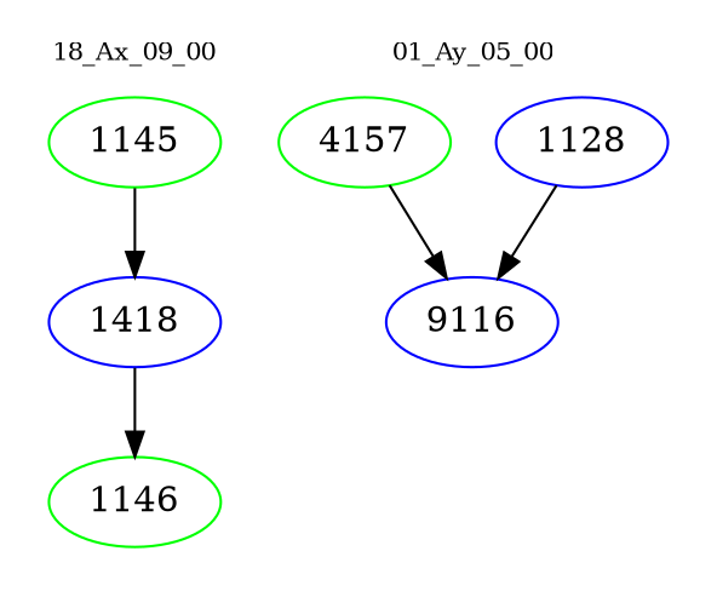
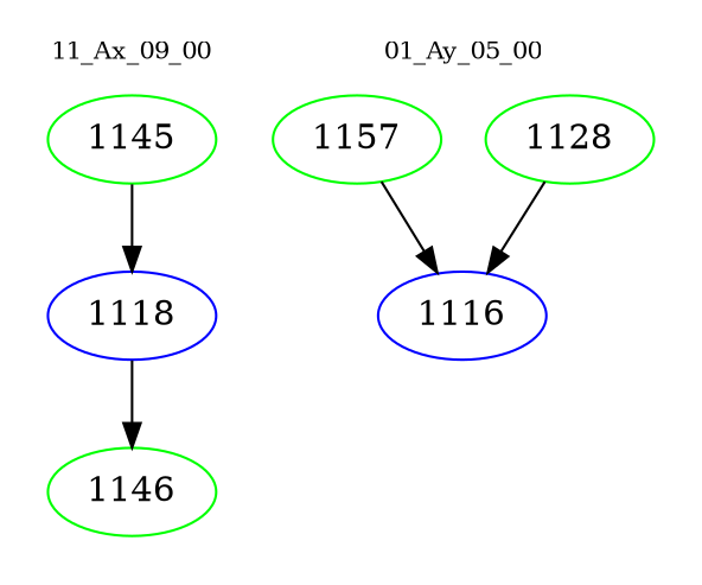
  digraph {
    node [color=green]
    edge [color=black]
    n1 [label=1145]
-   n2 [color=blue label=1418]
+   n2 [color=blue label=1118]
    n3 [label=1146]
-   n4 [color=blue label=1128]
-   n5 [color=blue label=9116]
-   n6 [label=4157]
+   n4 [label=1128]
+   n5 [color=blue label=1116]
+   n6 [label=1157]
    subgraph cluster_1 {
      color=white
      fontsize=10
-     label="18_Ax_09_00"
+     label="11_Ax_09_00"
      n1
      n2
      n3
    }
    subgraph cluster_2 {
      color=white
      fontsize=10
      label="01_Ay_05_00"
      n4
      n5
      n6
    }
    n1 -> n2
    n2 -> n3
    n4 -> n5
    n6 -> n5
  }
